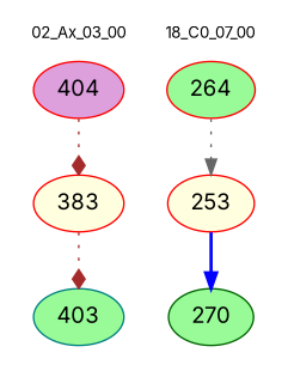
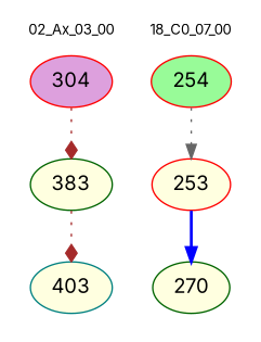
  digraph {
    fontname=Inter
    node [color=red fillcolor=lightyellow fontname=Inter style=filled]
    edge [arrowhead=diamond color=brown fontname=Inter style=dotted]
-   n1 [fillcolor=plum label=404]
-   n2 [label=383]
-   n3 [color=teal fillcolor=palegreen label=403]
-   n4 [fillcolor=palegreen label=264]
+   n1 [fillcolor=plum label=304]
+   n2 [color=darkgreen label=383]
+   n3 [color=teal label=403]
+   n4 [fillcolor=palegreen label=254]
    n5 [label=253]
-   n6 [color=darkgreen fillcolor=palegreen label=270]
+   n6 [color=darkgreen label=270]
    subgraph cluster_1 {
      color=white
      fontsize=10
      label="02_Ax_03_00"
      n1
      n2
      n3
    }
    subgraph cluster_2 {
      color=white
      fontsize=10
      label="18_C0_07_00"
      n4
      n5
      n6
    }
    n1 -> n2
    n2 -> n3
    n4 -> n5 [arrowhead=normal color=gray40]
    n5 -> n6 [arrowhead=normal color=blue style=bold]
  }
